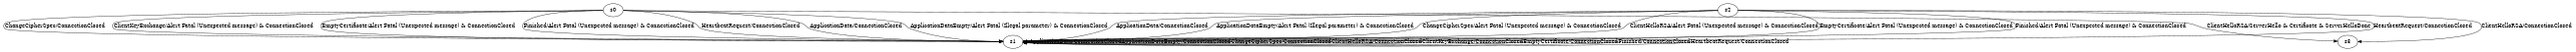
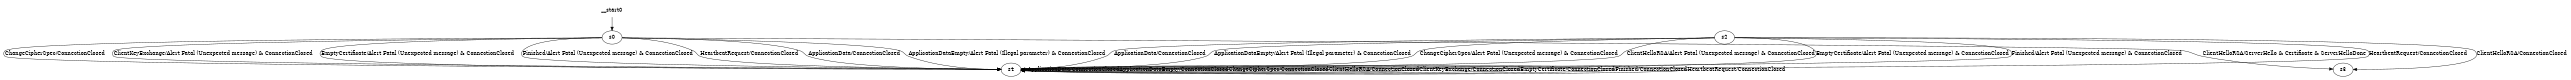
  digraph {
    n1 [label=s0]
-   n2 [label=s1]
+   n2 [label=s4]
    s3
    n4 [label=s2]
+   __start0 [shape=none]
    n1 -> n2 [label="ApplicationData/ConnectionClosed"]
    n1 -> n2 [label="ApplicationDataEmpty/Alert Fatal (Illegal parameter) & ConnectionClosed"]
    n1 -> n2 [label="ChangeCipherSpec/ConnectionClosed"]
    n1 -> n2 [label="ClientKeyExchange/Alert Fatal (Unexpected message) & ConnectionClosed"]
    n1 -> n2 [label="EmptyCertificate/Alert Fatal (Unexpected message) & ConnectionClosed"]
    n1 -> n2 [label="Finished/Alert Fatal (Unexpected message) & ConnectionClosed"]
    n1 -> n2 [label="HeartbeatRequest/ConnectionClosed"]
    n1 -> s3 [label="ClientHelloRSA/ServerHello & Certificate & ServerHelloDone"]
    n2 -> n2 [label="ApplicationData/ConnectionClosed"]
    n2 -> n2 [label="ApplicationDataEmpty/ConnectionClosed"]
    n2 -> n2 [label="ChangeCipherSpec/ConnectionClosed"]
    n2 -> n2 [label="ClientHelloRSA/ConnectionClosed"]
    n2 -> n2 [label="ClientKeyExchange/ConnectionClosed"]
    n2 -> n2 [label="EmptyCertificate/ConnectionClosed"]
    n2 -> n2 [label="Finished/ConnectionClosed"]
    n2 -> n2 [label="HeartbeatRequest/ConnectionClosed"]
    n4 -> n2 [label="ApplicationData/ConnectionClosed"]
    n4 -> n2 [label="ApplicationDataEmpty/Alert Fatal (Illegal parameter) & ConnectionClosed"]
    n4 -> n2 [label="ChangeCipherSpec/Alert Fatal (Unexpected message) & ConnectionClosed"]
    n4 -> n2 [label="ClientHelloRSA/Alert Fatal (Unexpected message) & ConnectionClosed"]
    n4 -> n2 [label="EmptyCertificate/Alert Fatal (Unexpected message) & ConnectionClosed"]
    n4 -> n2 [label="Finished/Alert Fatal (Unexpected message) & ConnectionClosed"]
    n4 -> n2 [label="HeartbeatRequest/ConnectionClosed"]
    n4 -> s3 [label="ClientHelloRSA/ConnectionClosed"]
+   __start0 -> n1
  }
